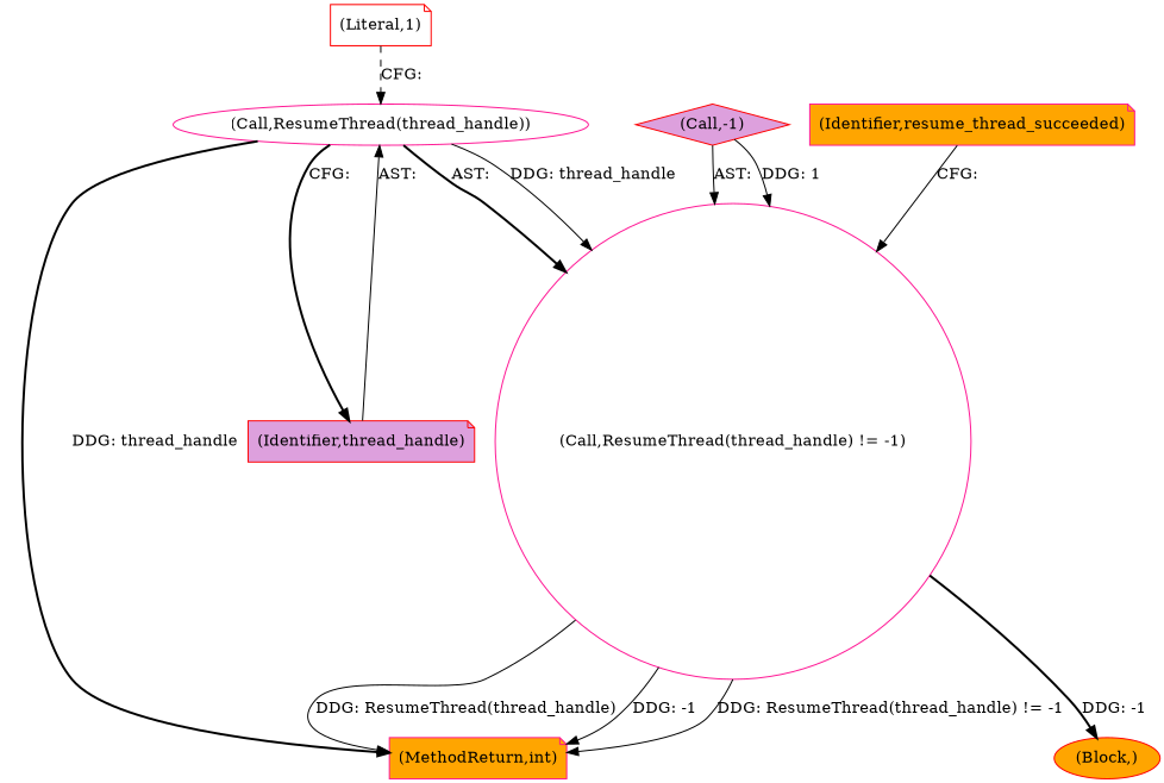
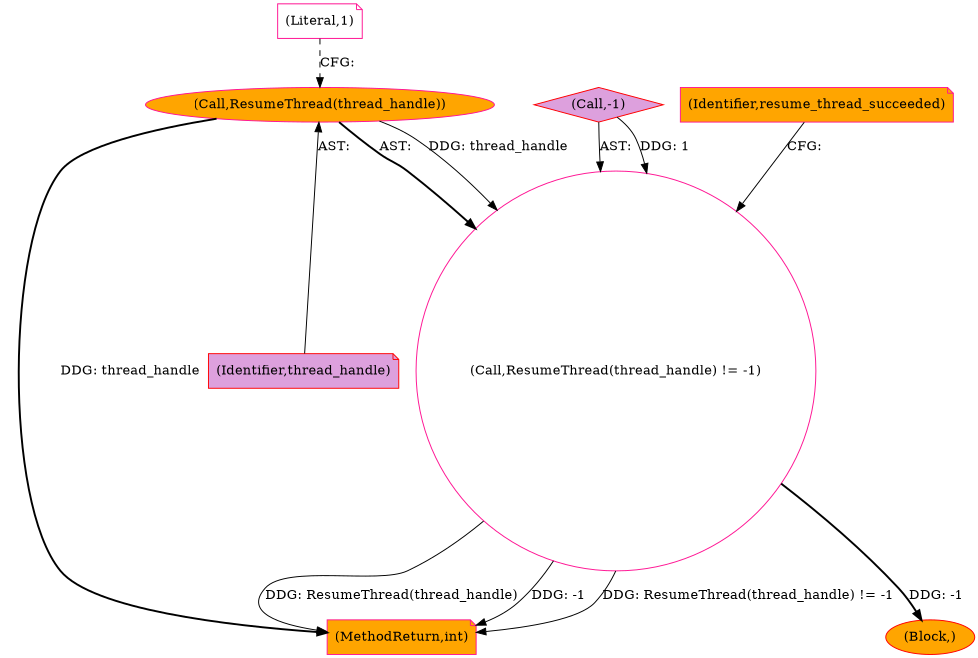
  digraph {
    node [color=deeppink fillcolor=white shape=note style=filled]
    edge [style=solid]
-   n1 [label="(Call,ResumeThread(thread_handle))" shape=ellipse]
+   n1 [fillcolor=orange label="(Call,ResumeThread(thread_handle))" shape=ellipse]
    n2 [label="(Call,ResumeThread(thread_handle) != -1)" shape=circle]
    n3 [fillcolor=orange label="(MethodReturn,int)"]
    n4 [color=red fillcolor=plum label="(Identifier,thread_handle)"]
    n5 [color=red fillcolor=orange label="(Block,)" shape=ellipse]
    n6 [color=red fillcolor=plum label="(Call,-1)" shape=diamond]
    n7 [fillcolor=orange label="(Identifier,resume_thread_succeeded)"]
-   n8 [color=red label="(Literal,1)"]
+   n8 [label="(Literal,1)"]
    n1 -> n2 [label="AST: " style=bold]
    n1 -> n2 [label="DDG: thread_handle"]
    n1 -> n3 [label="DDG: thread_handle" style=bold]
-   n1 -> n4 [label="CFG: " style=bold]
    n2 -> n3 [label="DDG: ResumeThread(thread_handle) != -1"]
    n2 -> n3 [label="DDG: ResumeThread(thread_handle)"]
    n2 -> n3 [label="DDG: -1"]
    n2 -> n5 [label="DDG: -1" style=bold]
    n4 -> n1 [label="AST: "]
    n6 -> n2 [label="AST: "]
    n6 -> n2 [label="DDG: 1"]
    n7 -> n2 [label="CFG: "]
    n8 -> n1 [label="CFG: " style=dashed]
  }
